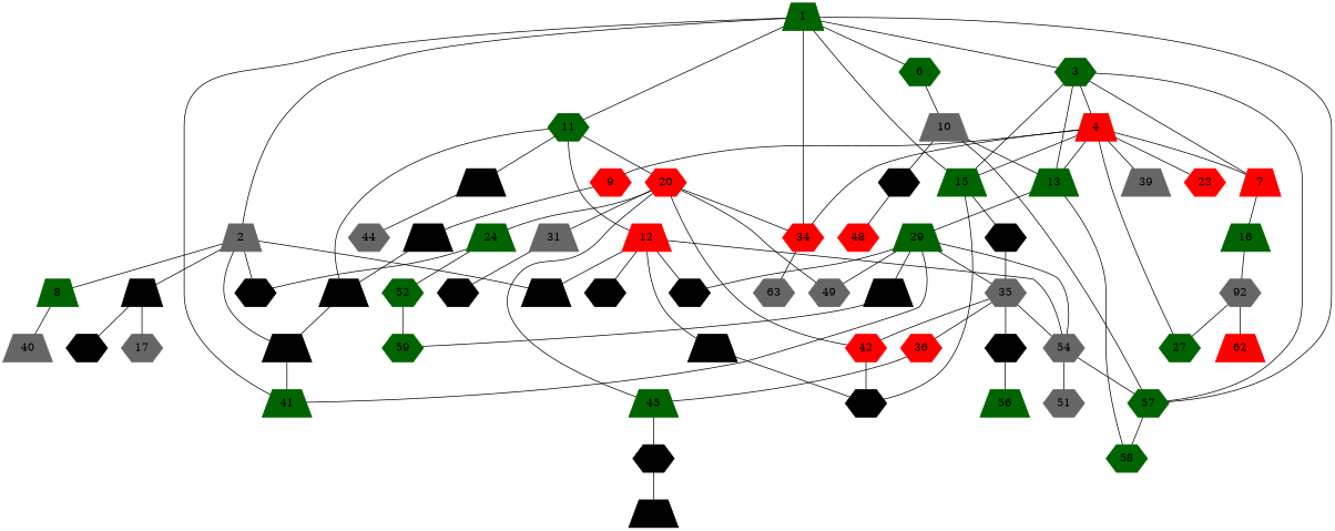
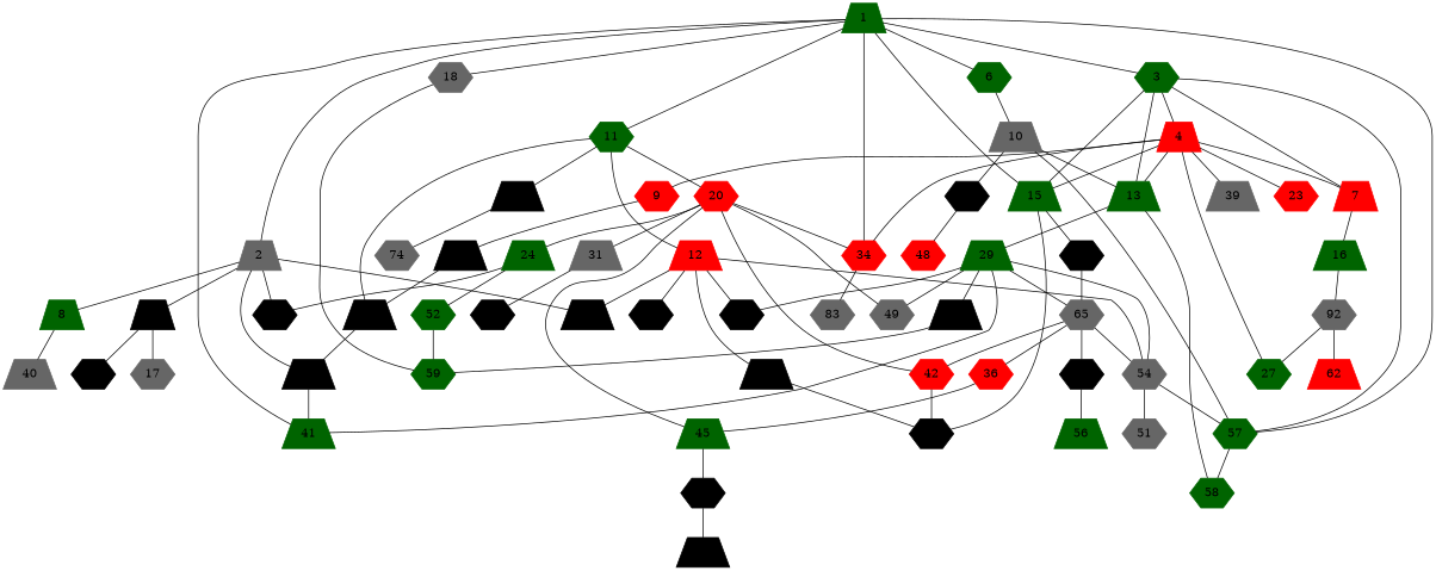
  graph {
    node [color=black shape=hexagon style=filled]
    1 [color=darkgreen shape=trapezium]
    2 [color=gray40 shape=trapezium]
    3 [color=darkgreen]
    6 [color=darkgreen]
    11 [color=darkgreen]
    15 [color=darkgreen shape=trapezium]
+   18 [color=gray40]
    34 [color=red]
    41 [color=darkgreen shape=trapezium]
    57 [color=darkgreen]
    5 [shape=trapezium]
    8 [color=darkgreen shape=trapezium]
    25 [shape=trapezium]
    26 [shape=trapezium]
    53
    4 [color=red shape=trapezium]
    7 [color=red shape=trapezium]
    13 [color=darkgreen shape=trapezium]
    10 [color=gray40 shape=trapezium]
    12 [color=red shape=trapezium]
    20 [color=red]
    21 [shape=trapezium]
    33 [shape=trapezium]
    28
    47
    59 [color=darkgreen]
-   63 [color=gray40]
+   63 [color=gray40 label=83]
    58 [color=darkgreen]
    14
    17 [color=gray40]
    40 [color=gray40 shape=trapezium]
    9 [color=red]
    23 [color=red]
    27 [color=darkgreen]
    39 [color=gray40 shape=trapezium]
    16 [color=darkgreen shape=trapezium]
    29 [color=darkgreen shape=trapezium]
    19 [shape=trapezium]
    43
    n40 [color=gray40 label=92]
    48 [color=red]
    51 [color=gray40]
    30
    32 [shape=trapezium]
    54 [color=gray40]
    55
    24 [color=darkgreen shape=trapezium]
    31 [color=gray40 shape=trapezium]
    42 [color=red]
    45 [color=darkgreen shape=trapezium]
    49 [color=gray40]
-   44 [color=gray40]
-   35 [color=gray40]
+   44 [color=gray40 label=74]
+   35 [color=gray40 label=65]
    37 [shape=trapezium]
    62 [color=red shape=trapezium]
    52 [color=darkgreen]
    50
    46
    36 [color=red]
    38
    56 [color=darkgreen shape=trapezium]
    61 [shape=trapezium]
    1 -- 2
    1 -- 3
    1 -- 6
    1 -- 11
    1 -- 15
+   1 -- 18
    1 -- 34
    1 -- 41
    1 -- 57
    2 -- 5
    2 -- 8
    2 -- 25
    2 -- 26
    2 -- 53
    3 -- 15
    3 -- 57
    3 -- 4
    3 -- 7
    3 -- 13
    6 -- 10
    11 -- 12
    11 -- 20
    11 -- 21
    11 -- 33
    15 -- 28
    15 -- 47
+   18 -- 59
    34 -- 63
    57 -- 58
    5 -- 14
    5 -- 17
    8 -- 40
    25 -- 41
    4 -- 15
    4 -- 34
    4 -- 7
    4 -- 13
    4 -- 9
    4 -- 23
    4 -- 27
    4 -- 39
    7 -- 16
    13 -- 58
    13 -- 29
    10 -- 57
    10 -- 13
    10 -- 43
    12 -- 26
    12 -- 30
    12 -- 32
    12 -- 54
    12 -- 55
    20 -- 34
    20 -- 24
    20 -- 31
    20 -- 42
    20 -- 45
    20 -- 49
    21 -- 25
    33 -- 44
    28 -- 35
    9 -- 19
    16 -- n40
    29 -- 41
    29 -- 30
    29 -- 54
    29 -- 49
    29 -- 35
    29 -- 37
    19 -- 21
    43 -- 48
    n40 -- 27
    n40 -- 62
    32 -- 47
    54 -- 57
    54 -- 51
    24 -- 53
    24 -- 52
    31 -- 50
    42 -- 47
    45 -- 46
    35 -- 54
    35 -- 42
    35 -- 36
    35 -- 38
    37 -- 59
    52 -- 59
    46 -- 61
    36 -- 45
    38 -- 56
  }
